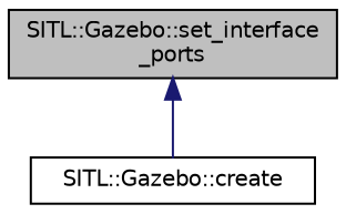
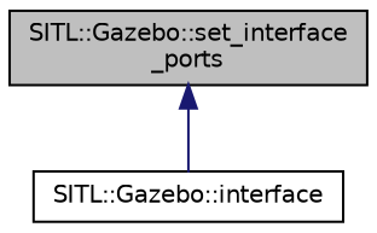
  digraph {
    rankdir=TB
    node [color=black fontname=Helvetica fontsize=10 shape=record style=filled]
    n1 [fillcolor=grey75 fontcolor=black height=0.2 label="SITL::Gazebo::set_interface\l_ports" width=0.4]
-   n2 [fillcolor=white height=0.2 label="SITL::Gazebo::create" width=0.4]
+   n2 [fillcolor=white height=0.2 label="SITL::Gazebo::interface" width=0.4]
    n1 -> n2 [color=midnightblue dir=back fontname=Helvetica fontsize=10 labelfontname=Helvetica labelfontsize=10 style=solid]
  }
